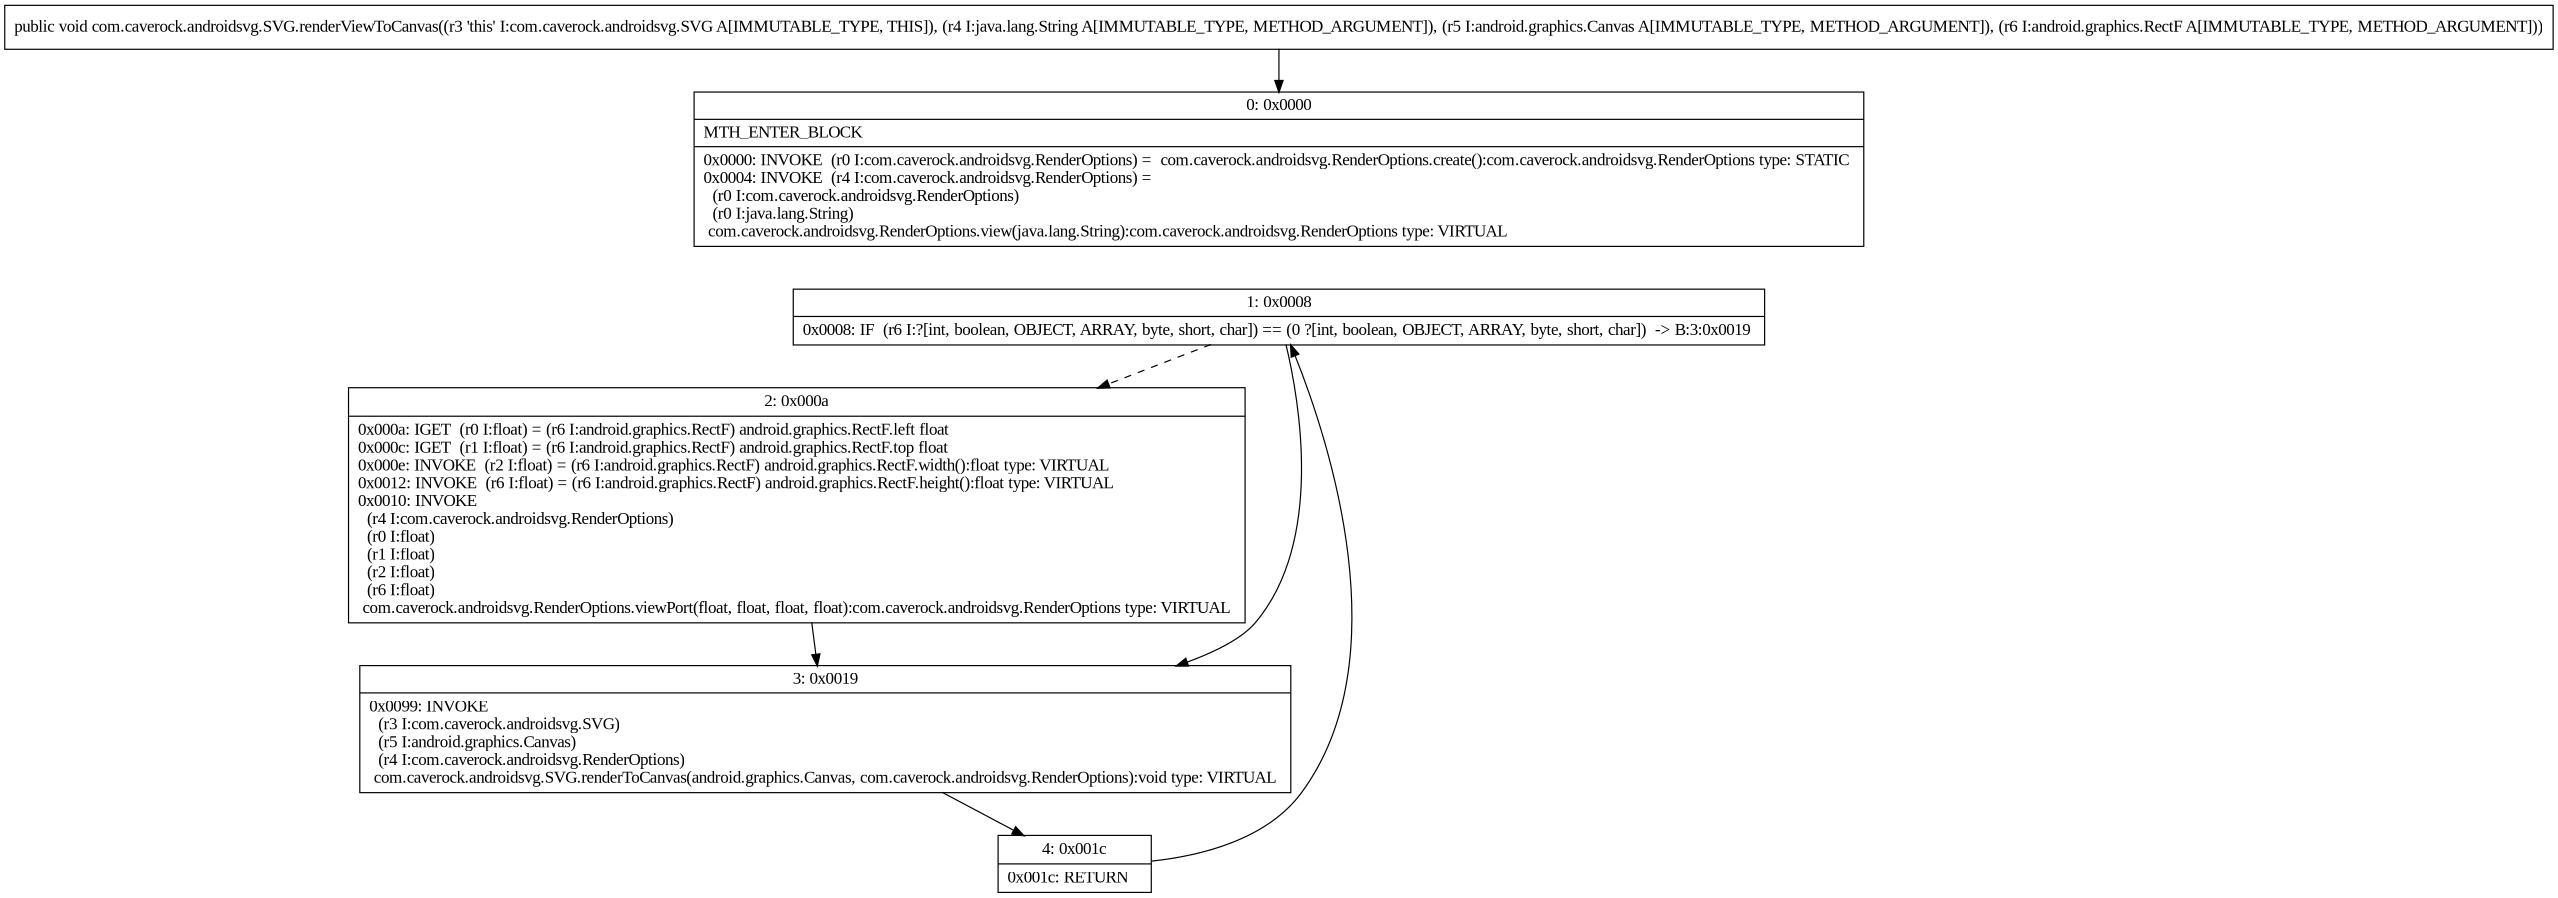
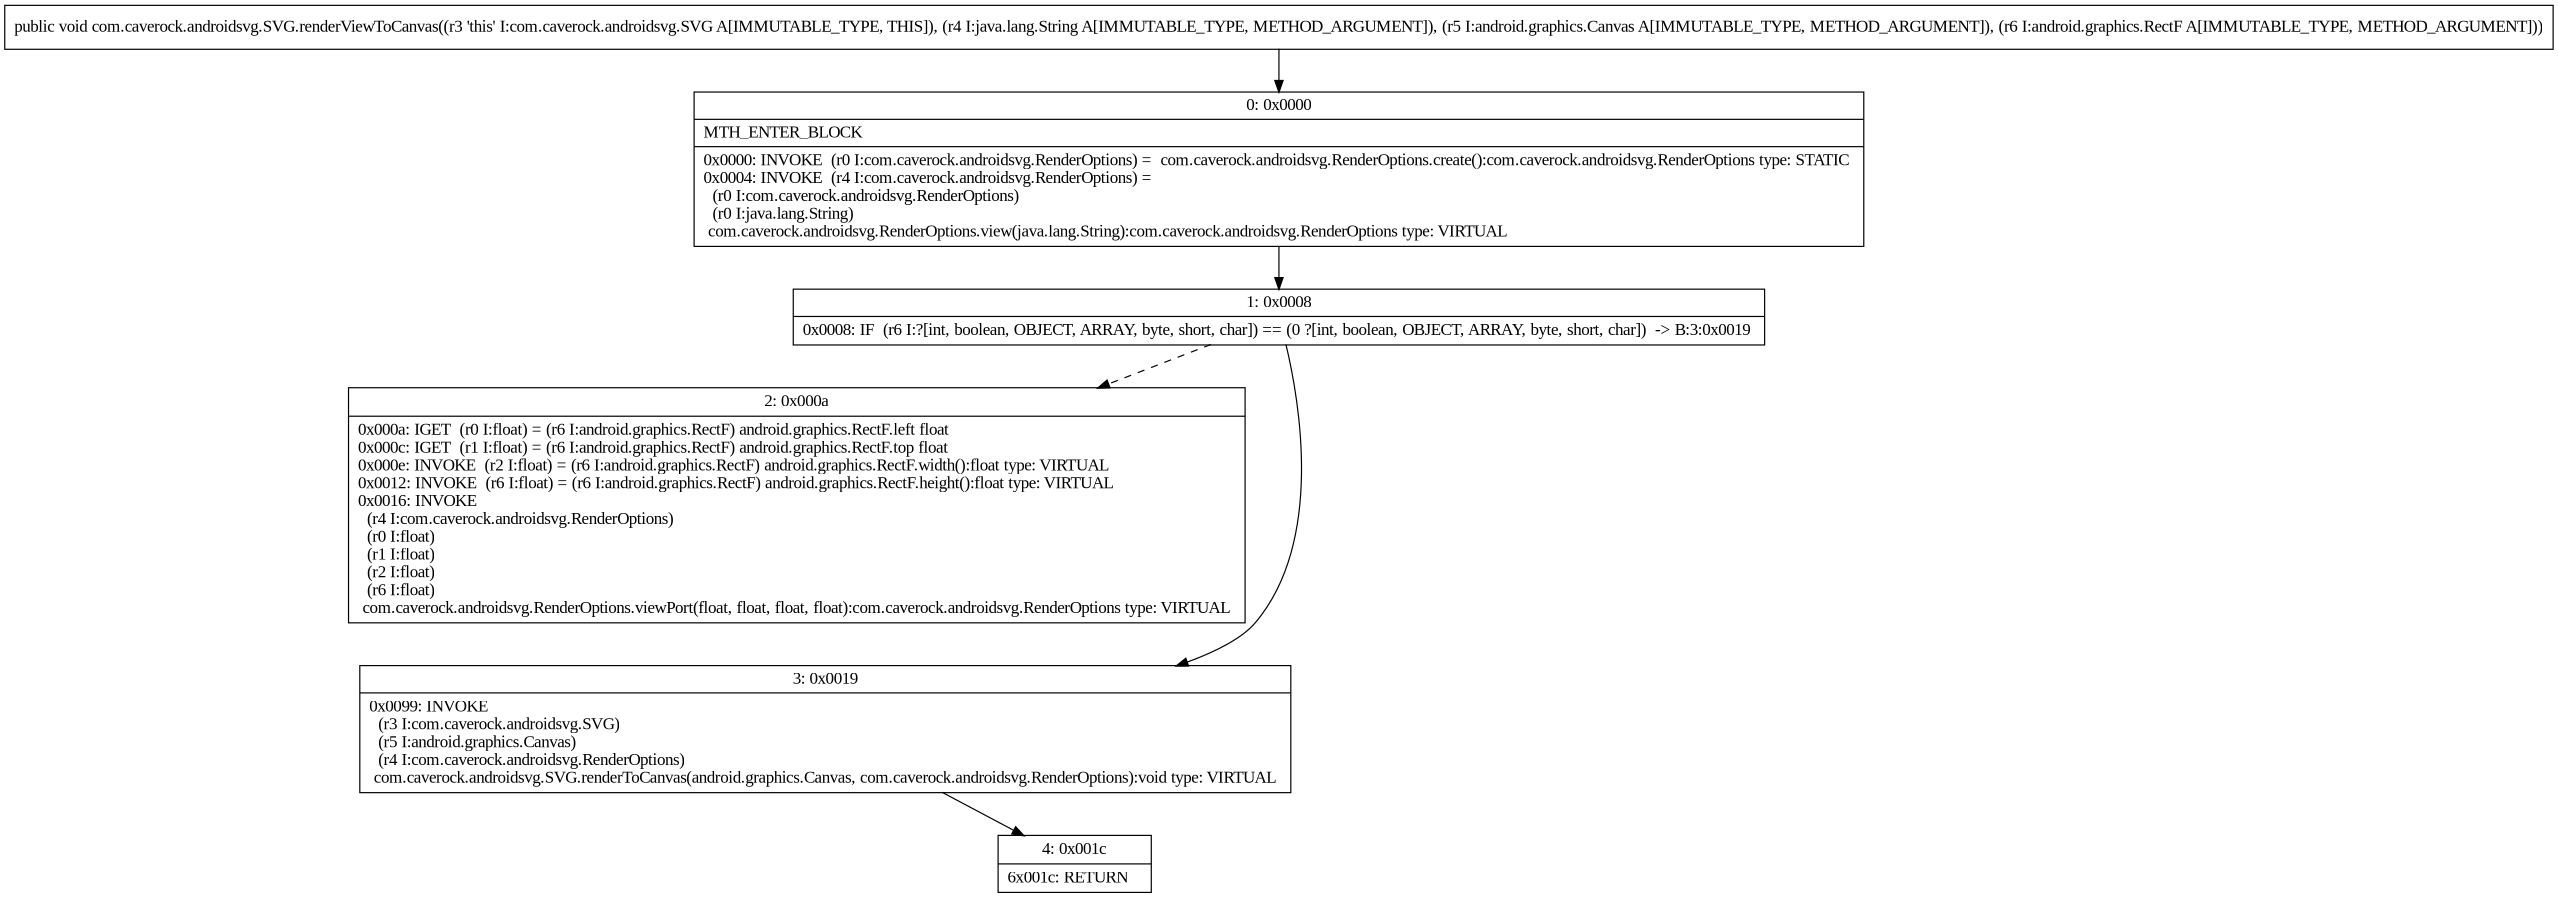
  digraph {
    fontname="Liberation Serif"
    node [fontname="Liberation Serif" shape=record]
    edge [fontname="Liberation Serif"]
    n1 [label="{0\:\ 0x0000|MTH_ENTER_BLOCK\l|0x0000: INVOKE  (r0 I:com.caverock.androidsvg.RenderOptions) =  com.caverock.androidsvg.RenderOptions.create():com.caverock.androidsvg.RenderOptions type: STATIC \l0x0004: INVOKE  (r4 I:com.caverock.androidsvg.RenderOptions) = \l  (r0 I:com.caverock.androidsvg.RenderOptions)\l  (r0 I:java.lang.String)\l com.caverock.androidsvg.RenderOptions.view(java.lang.String):com.caverock.androidsvg.RenderOptions type: VIRTUAL \l}"]
    n2 [label="{1\:\ 0x0008|0x0008: IF  (r6 I:?[int, boolean, OBJECT, ARRAY, byte, short, char]) == (0 ?[int, boolean, OBJECT, ARRAY, byte, short, char])  \-\> B:3:0x0019 \l}"]
-   n3 [label="{2\:\ 0x000a|0x000a: IGET  (r0 I:float) = (r6 I:android.graphics.RectF) android.graphics.RectF.left float \l0x000c: IGET  (r1 I:float) = (r6 I:android.graphics.RectF) android.graphics.RectF.top float \l0x000e: INVOKE  (r2 I:float) = (r6 I:android.graphics.RectF) android.graphics.RectF.width():float type: VIRTUAL \l0x0012: INVOKE  (r6 I:float) = (r6 I:android.graphics.RectF) android.graphics.RectF.height():float type: VIRTUAL \l0x0010: INVOKE  \l  (r4 I:com.caverock.androidsvg.RenderOptions)\l  (r0 I:float)\l  (r1 I:float)\l  (r2 I:float)\l  (r6 I:float)\l com.caverock.androidsvg.RenderOptions.viewPort(float, float, float, float):com.caverock.androidsvg.RenderOptions type: VIRTUAL \l}"]
+   n3 [label="{2\:\ 0x000a|0x000a: IGET  (r0 I:float) = (r6 I:android.graphics.RectF) android.graphics.RectF.left float \l0x000c: IGET  (r1 I:float) = (r6 I:android.graphics.RectF) android.graphics.RectF.top float \l0x000e: INVOKE  (r2 I:float) = (r6 I:android.graphics.RectF) android.graphics.RectF.width():float type: VIRTUAL \l0x0012: INVOKE  (r6 I:float) = (r6 I:android.graphics.RectF) android.graphics.RectF.height():float type: VIRTUAL \l0x0016: INVOKE  \l  (r4 I:com.caverock.androidsvg.RenderOptions)\l  (r0 I:float)\l  (r1 I:float)\l  (r2 I:float)\l  (r6 I:float)\l com.caverock.androidsvg.RenderOptions.viewPort(float, float, float, float):com.caverock.androidsvg.RenderOptions type: VIRTUAL \l}"]
    n4 [label="{3\:\ 0x0019|0x0099: INVOKE  \l  (r3 I:com.caverock.androidsvg.SVG)\l  (r5 I:android.graphics.Canvas)\l  (r4 I:com.caverock.androidsvg.RenderOptions)\l com.caverock.androidsvg.SVG.renderToCanvas(android.graphics.Canvas, com.caverock.androidsvg.RenderOptions):void type: VIRTUAL \l}"]
-   n5 [label="{4\:\ 0x001c|0x001c: RETURN   \l}"]
+   n5 [label="{4\:\ 0x001c|6x001c: RETURN   \l}"]
    n6 [label="{public void com.caverock.androidsvg.SVG.renderViewToCanvas((r3 'this' I:com.caverock.androidsvg.SVG A[IMMUTABLE_TYPE, THIS]), (r4 I:java.lang.String A[IMMUTABLE_TYPE, METHOD_ARGUMENT]), (r5 I:android.graphics.Canvas A[IMMUTABLE_TYPE, METHOD_ARGUMENT]), (r6 I:android.graphics.RectF A[IMMUTABLE_TYPE, METHOD_ARGUMENT])) }"]
-   n5 -> n2
+   n1 -> n2
    n2 -> n3 [style=dashed]
    n2 -> n4
-   n3 -> n4
    n4 -> n5
    n6 -> n1
  }
